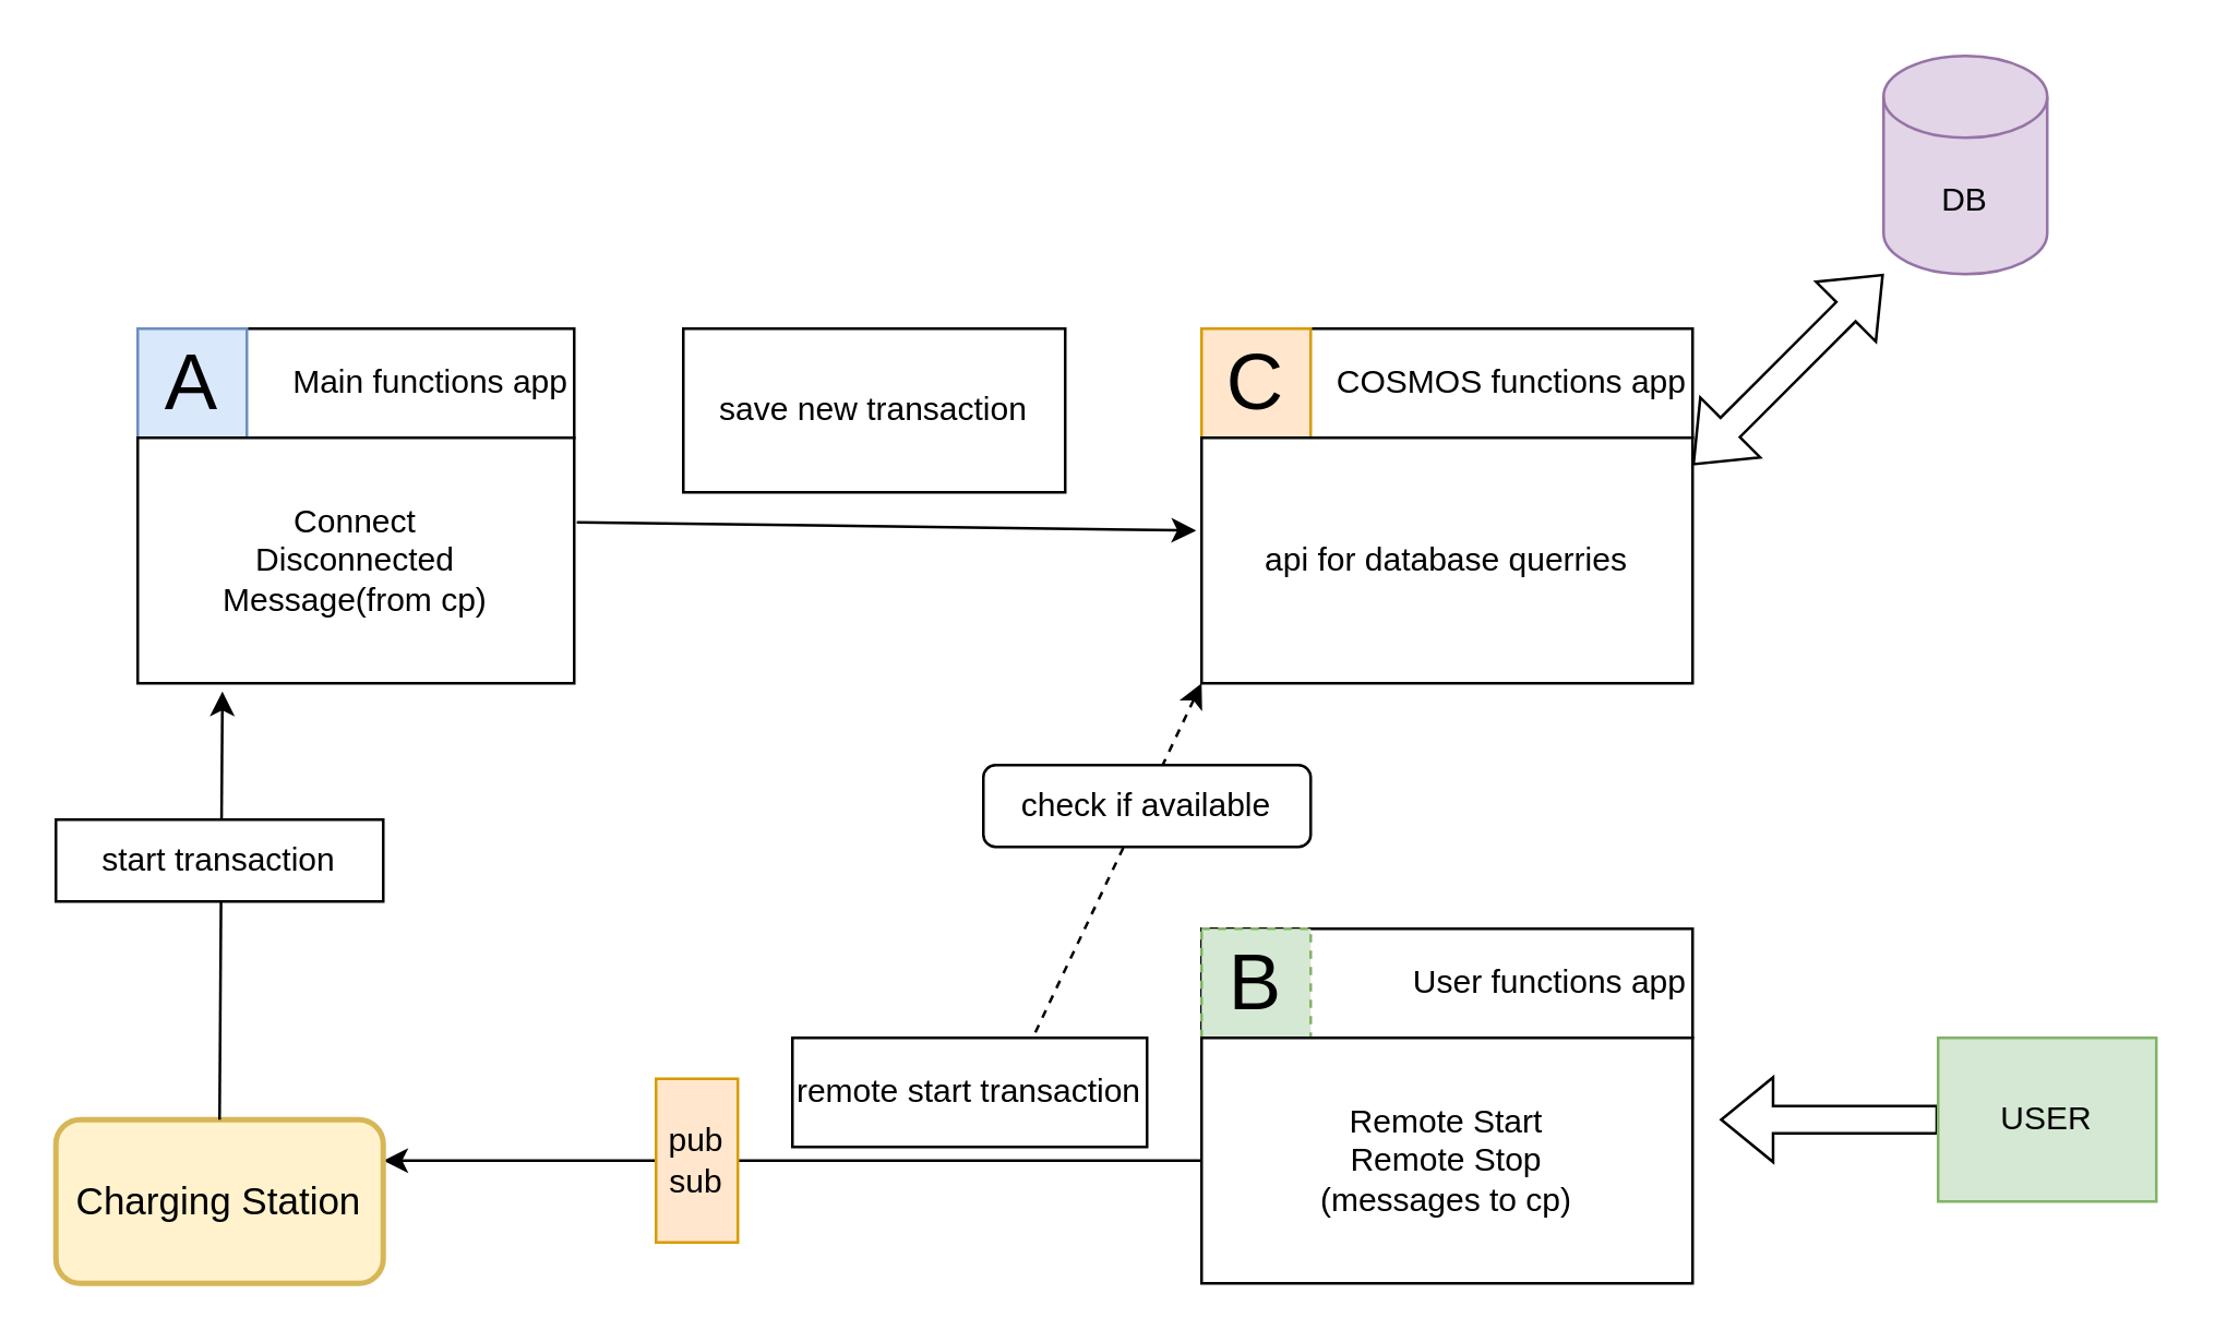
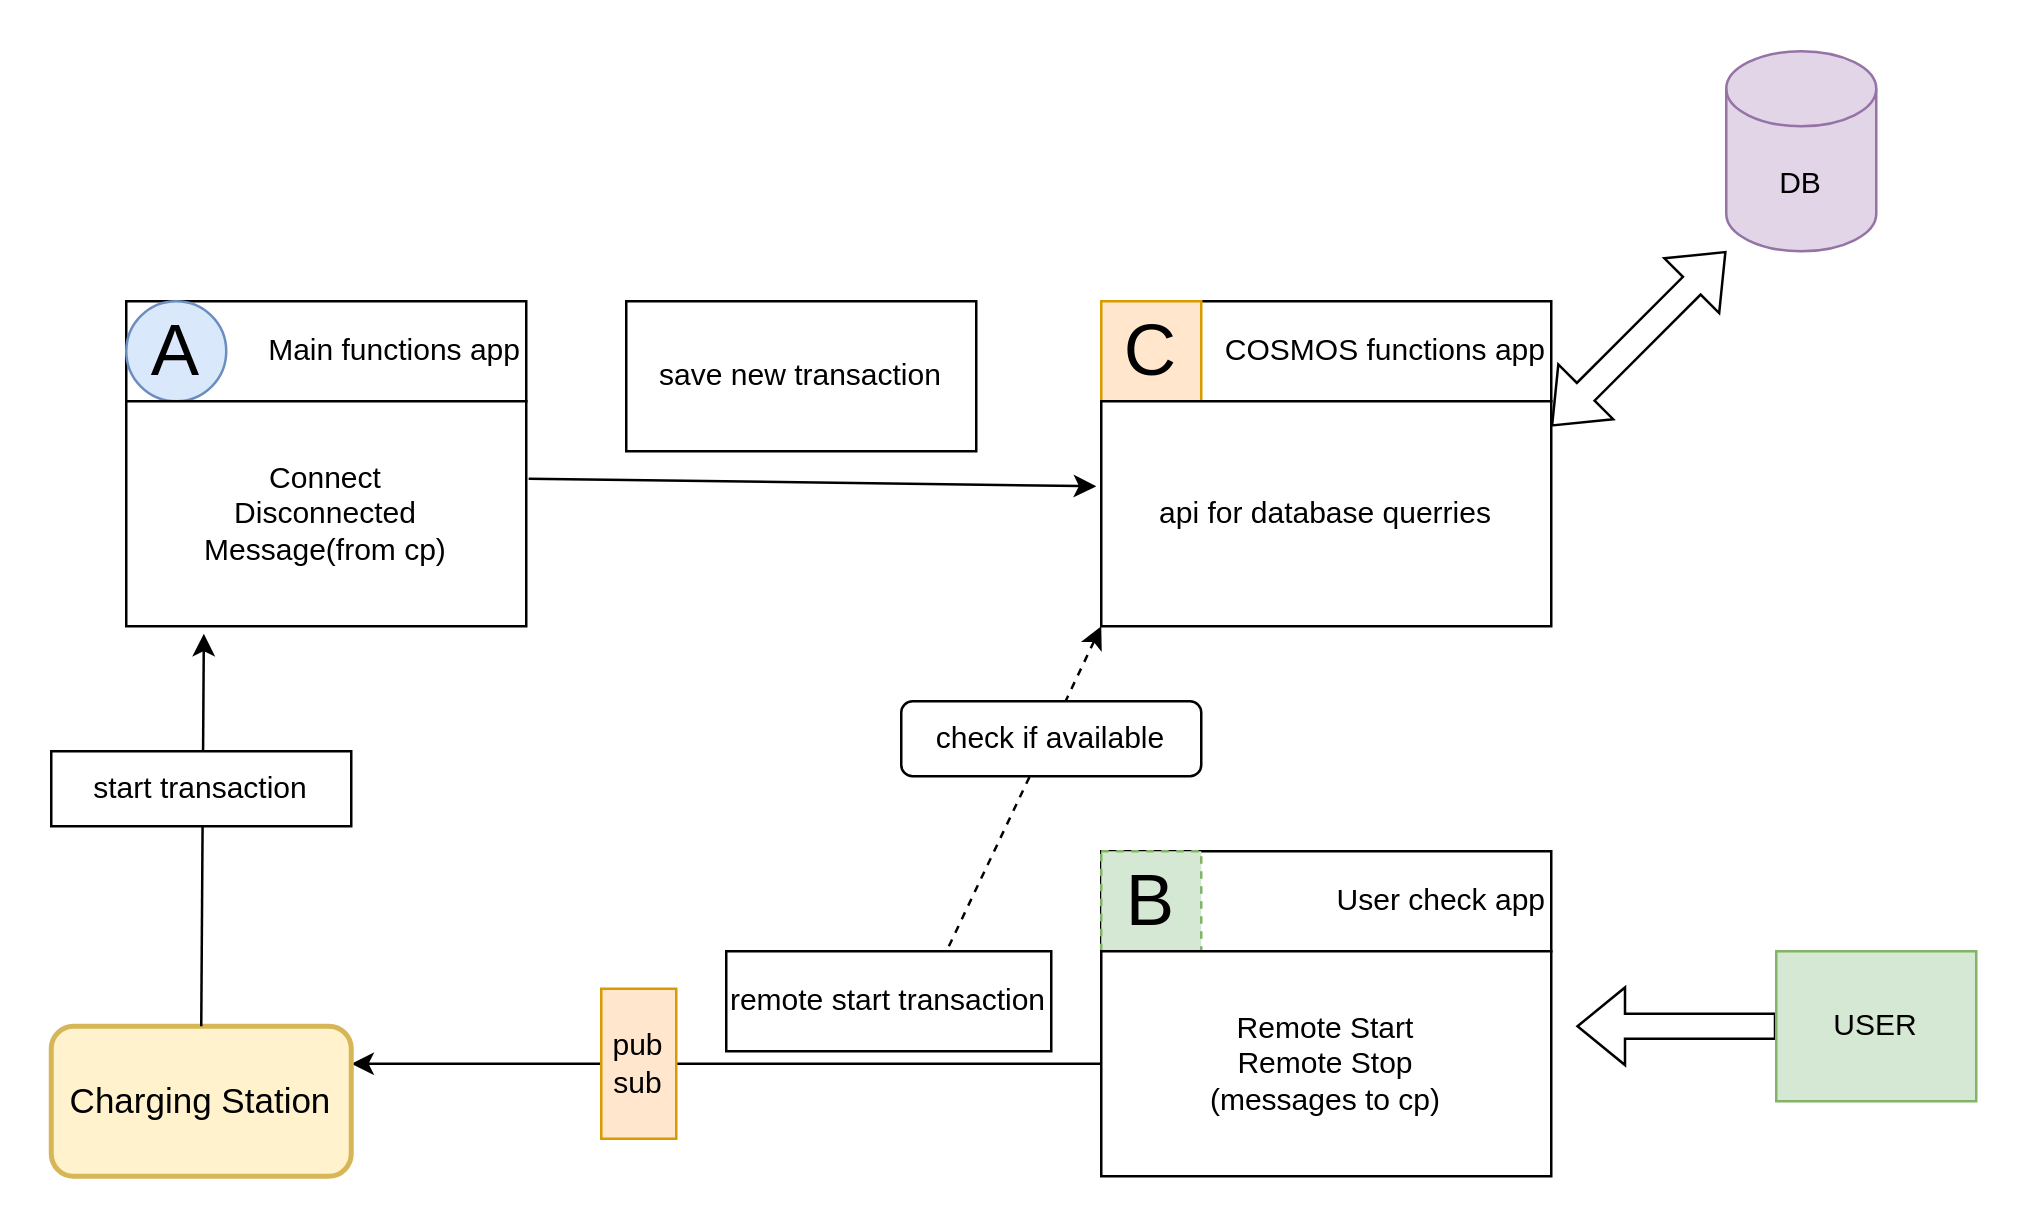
  <mxCell id="0" />
  <mxCell id="1" parent="0" />
  <mxCell id="2" value="&lt;div&gt;Main functions app&lt;br&gt;&lt;/div&gt;" style="rounded=0;whiteSpace=wrap;html=1;align=right;" vertex="1" parent="1"><mxGeometry x="50" y="120" width="160" height="40" as="geometry" /></mxCell>
- <mxCell id="3" value="&lt;font style=&quot;font-size: 29px;&quot;&gt;A&lt;/font&gt;" style="rounded=0;whiteSpace=wrap;html=1;fillColor=#dae8fc;strokeColor=#6c8ebf;" vertex="1" parent="1"><mxGeometry x="50" y="120" width="40" height="40" as="geometry" /></mxCell>
+ <mxCell id="3" value="&lt;font style=&quot;font-size: 29px;&quot;&gt;A&lt;/font&gt;" style="ellipse;whiteSpace=wrap;html=1;fillColor=#dae8fc;strokeColor=#6c8ebf;" vertex="1" parent="1"><mxGeometry x="50" y="120" width="40" height="40" as="geometry" /></mxCell>
  <mxCell id="4" value="Connect&lt;br&gt;Disconnected&lt;br&gt;Message(from cp)" style="rounded=0;whiteSpace=wrap;html=1;" vertex="1" parent="1"><mxGeometry x="50" y="160" width="160" height="90" as="geometry" /></mxCell>
- <mxCell id="5" value="&lt;div&gt;User functions app&lt;br&gt;&lt;/div&gt;" style="rounded=0;whiteSpace=wrap;html=1;align=right;" vertex="1" parent="1"><mxGeometry x="440" y="340" width="180" height="40" as="geometry" /></mxCell>
+ <mxCell id="5" value="&lt;div&gt;User check app&lt;br&gt;&lt;/div&gt;" style="rounded=0;whiteSpace=wrap;html=1;align=right;" vertex="1" parent="1"><mxGeometry x="440" y="340" width="180" height="40" as="geometry" /></mxCell>
  <mxCell id="6" value="&lt;font style=&quot;font-size: 29px;&quot;&gt;B&lt;/font&gt;" style="rounded=0;whiteSpace=wrap;html=1;fillColor=#d5e8d4;strokeColor=#82b366;dashed=1;" vertex="1" parent="1"><mxGeometry x="440" y="340" width="40" height="40" as="geometry" /></mxCell>
  <mxCell id="7" style="edgeStyle=orthogonalEdgeStyle;rounded=0;orthogonalLoop=1;jettySize=auto;html=1;entryX=1;entryY=0.25;entryDx=0;entryDy=0;" edge="1" parent="1" source="8" target="12"><mxGeometry relative="1" as="geometry"><mxPoint x="260" y="425" as="targetPoint" /></mxGeometry></mxCell>
  <mxCell id="8" value="Remote Start &lt;br&gt;Remote Stop&lt;br&gt;(messages to cp)" style="rounded=0;whiteSpace=wrap;html=1;" vertex="1" parent="1"><mxGeometry x="440" y="380" width="180" height="90" as="geometry" /></mxCell>
  <mxCell id="9" value="&lt;div&gt;COSMOS functions app&lt;br&gt;&lt;/div&gt;" style="rounded=0;whiteSpace=wrap;html=1;align=right;" vertex="1" parent="1"><mxGeometry x="440" y="120" width="180" height="40" as="geometry" /></mxCell>
  <mxCell id="10" value="&lt;font style=&quot;font-size: 29px;&quot;&gt;C&lt;/font&gt;" style="rounded=0;whiteSpace=wrap;html=1;fillColor=#ffe6cc;strokeColor=#d79b00;" vertex="1" parent="1"><mxGeometry x="440" y="120" width="40" height="40" as="geometry" /></mxCell>
  <mxCell id="11" value="api for database querries" style="rounded=0;whiteSpace=wrap;html=1;" vertex="1" parent="1"><mxGeometry x="440" y="160" width="180" height="90" as="geometry" /></mxCell>
  <mxCell id="12" value="Charging Station&lt;br style=&quot;font-size: 14px;&quot;&gt;" style="rounded=1;whiteSpace=wrap;html=1;strokeWidth=2;fontSize=14;fillColor=#fff2cc;strokeColor=#d6b656;" vertex="1" parent="1"><mxGeometry x="20" y="410" width="120" height="60" as="geometry" /></mxCell>
  <mxCell id="13" value="remote start transaction" style="rounded=0;whiteSpace=wrap;html=1;" vertex="1" parent="1"><mxGeometry x="290" y="380" width="130" height="40" as="geometry" /></mxCell>
  <mxCell id="14" value="" style="endArrow=classic;html=1;rounded=0;entryX=0;entryY=1;entryDx=0;entryDy=0;exitX=0.685;exitY=-0.05;exitDx=0;exitDy=0;exitPerimeter=0;dashed=1;" edge="1" parent="1" source="13" target="11"><mxGeometry width="50" height="50" relative="1" as="geometry"><mxPoint x="260" y="370" as="sourcePoint" /><mxPoint x="450" y="270" as="targetPoint" /></mxGeometry></mxCell>
  <mxCell id="15" value="check if available" style="rounded=1;whiteSpace=wrap;html=1;" vertex="1" parent="1"><mxGeometry x="360" y="280" width="120" height="30" as="geometry" /></mxCell>
  <mxCell id="16" value="" style="endArrow=classic;html=1;rounded=0;exitX=0.5;exitY=0;exitDx=0;exitDy=0;entryX=0.194;entryY=1.033;entryDx=0;entryDy=0;entryPerimeter=0;" edge="1" parent="1" source="12" target="4"><mxGeometry width="50" height="50" relative="1" as="geometry"><mxPoint x="400" y="320" as="sourcePoint" /><mxPoint x="450" y="270" as="targetPoint" /></mxGeometry></mxCell>
  <mxCell id="17" value="start transaction" style="rounded=0;whiteSpace=wrap;html=1;" vertex="1" parent="1"><mxGeometry x="20" y="300" width="120" height="30" as="geometry" /></mxCell>
  <mxCell id="18" value="" style="endArrow=classic;html=1;rounded=0;exitX=1.006;exitY=0.344;exitDx=0;exitDy=0;exitPerimeter=0;entryX=-0.011;entryY=0.378;entryDx=0;entryDy=0;entryPerimeter=0;" edge="1" parent="1" source="4" target="11"><mxGeometry width="50" height="50" relative="1" as="geometry"><mxPoint x="400" y="320" as="sourcePoint" /><mxPoint x="450" y="270" as="targetPoint" /></mxGeometry></mxCell>
  <mxCell id="19" value="save new transaction" style="rounded=0;whiteSpace=wrap;html=1;" vertex="1" parent="1"><mxGeometry x="250" y="120" width="140" height="60" as="geometry" /></mxCell>
  <mxCell id="20" value="DB" style="shape=cylinder3;whiteSpace=wrap;html=1;boundedLbl=1;backgroundOutline=1;size=15;fillColor=#e1d5e7;strokeColor=#9673a6;" vertex="1" parent="1"><mxGeometry x="690" y="20" width="60" height="80" as="geometry" /></mxCell>
  <mxCell id="21" value="" style="shape=flexArrow;endArrow=classic;startArrow=classic;html=1;rounded=0;" edge="1" parent="1"><mxGeometry width="100" height="100" relative="1" as="geometry"><mxPoint x="620" y="170" as="sourcePoint" /><mxPoint x="690" y="100" as="targetPoint" /></mxGeometry></mxCell>
  <mxCell id="22" value="" style="shape=flexArrow;endArrow=classic;html=1;rounded=0;" edge="1" parent="1" source="24"><mxGeometry width="50" height="50" relative="1" as="geometry"><mxPoint x="780" y="410" as="sourcePoint" /><mxPoint x="630" y="410" as="targetPoint" /></mxGeometry></mxCell>
  <mxCell id="23" value="" style="shape=flexArrow;endArrow=classic;html=1;rounded=0;" edge="1" parent="1" target="24"><mxGeometry width="50" height="50" relative="1" as="geometry"><mxPoint x="780" y="410" as="sourcePoint" /><mxPoint x="630" y="410" as="targetPoint" /></mxGeometry></mxCell>
  <mxCell id="24" value="USER" style="rounded=0;whiteSpace=wrap;html=1;fillColor=#d5e8d4;strokeColor=#82b366;" vertex="1" parent="1"><mxGeometry x="710" y="380" width="80" height="60" as="geometry" /></mxCell>
  <mxCell id="25" value="pub&lt;br&gt;sub" style="rounded=0;whiteSpace=wrap;html=1;fillColor=#ffe6cc;strokeColor=#d79b00;" vertex="1" parent="1"><mxGeometry x="240" y="395" width="30" height="60" as="geometry" /></mxCell>
